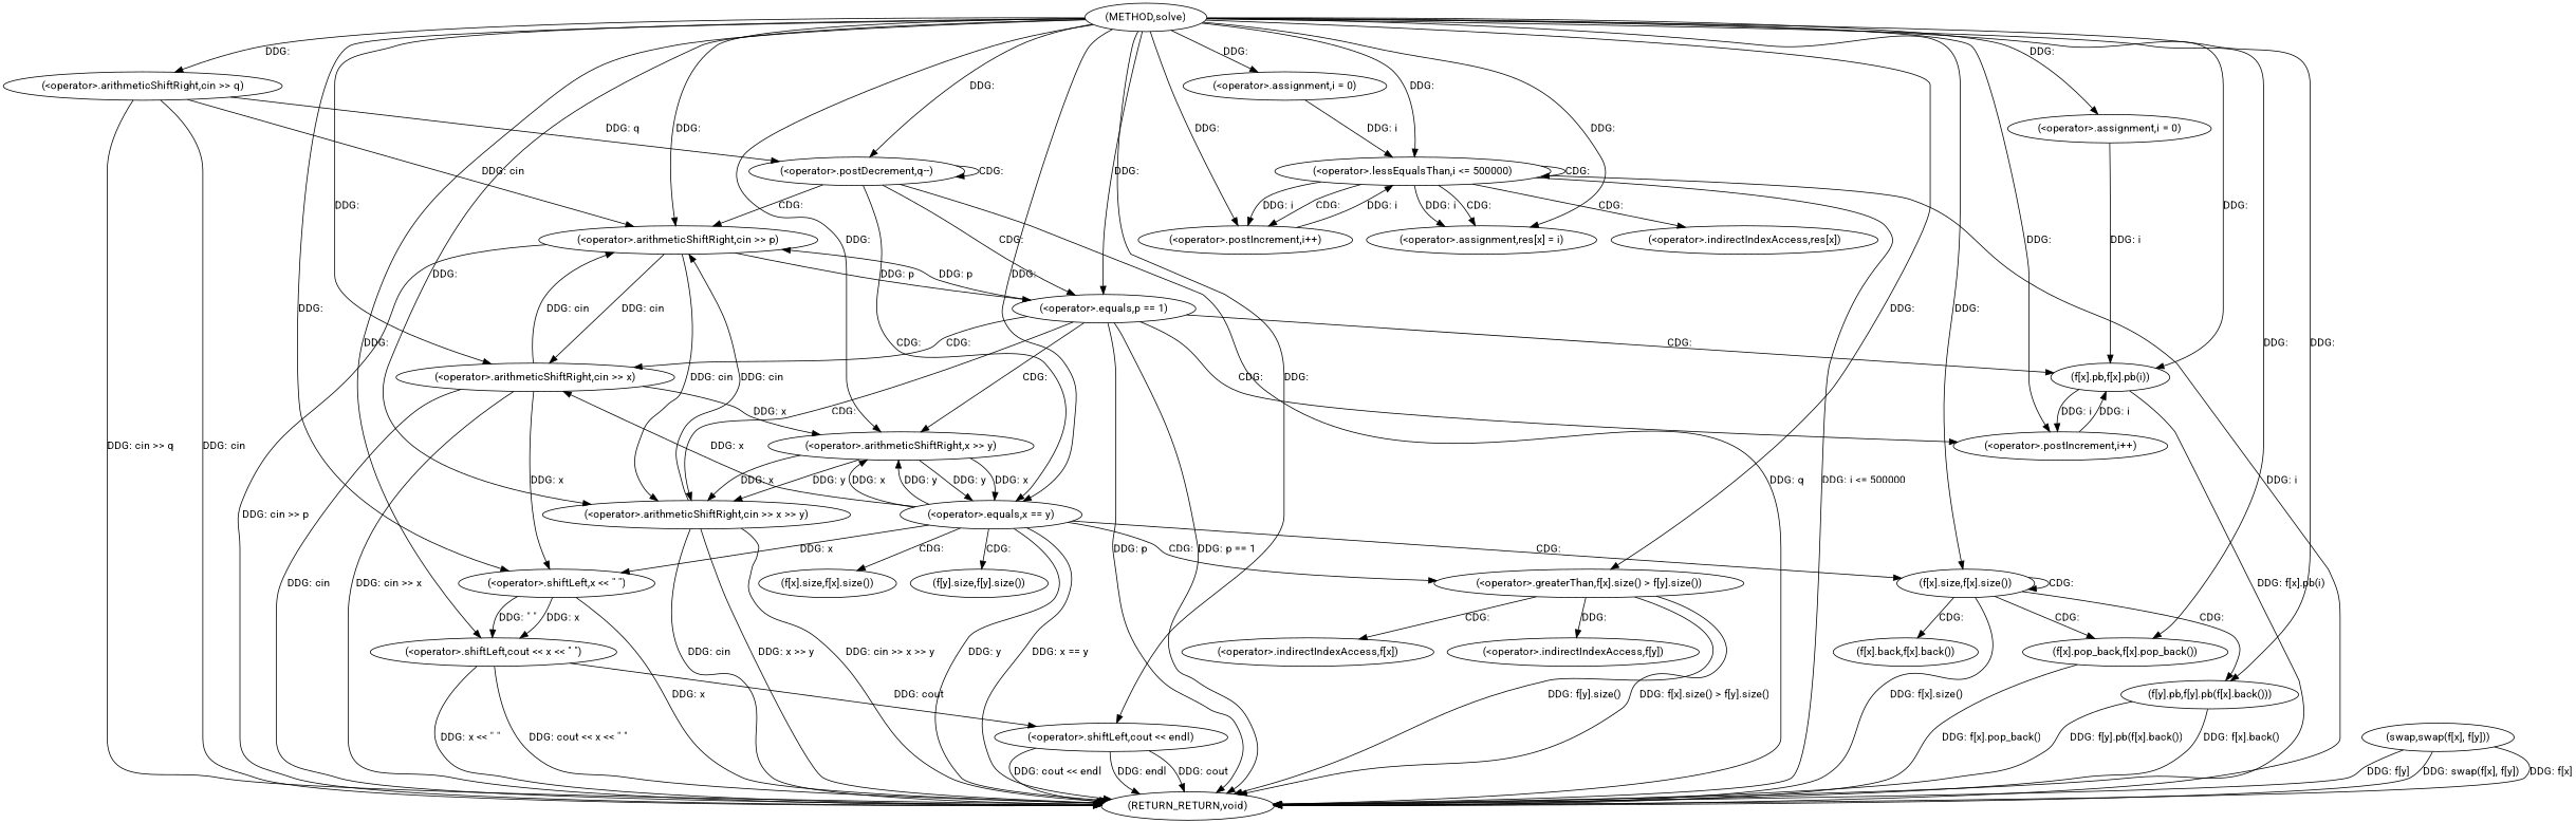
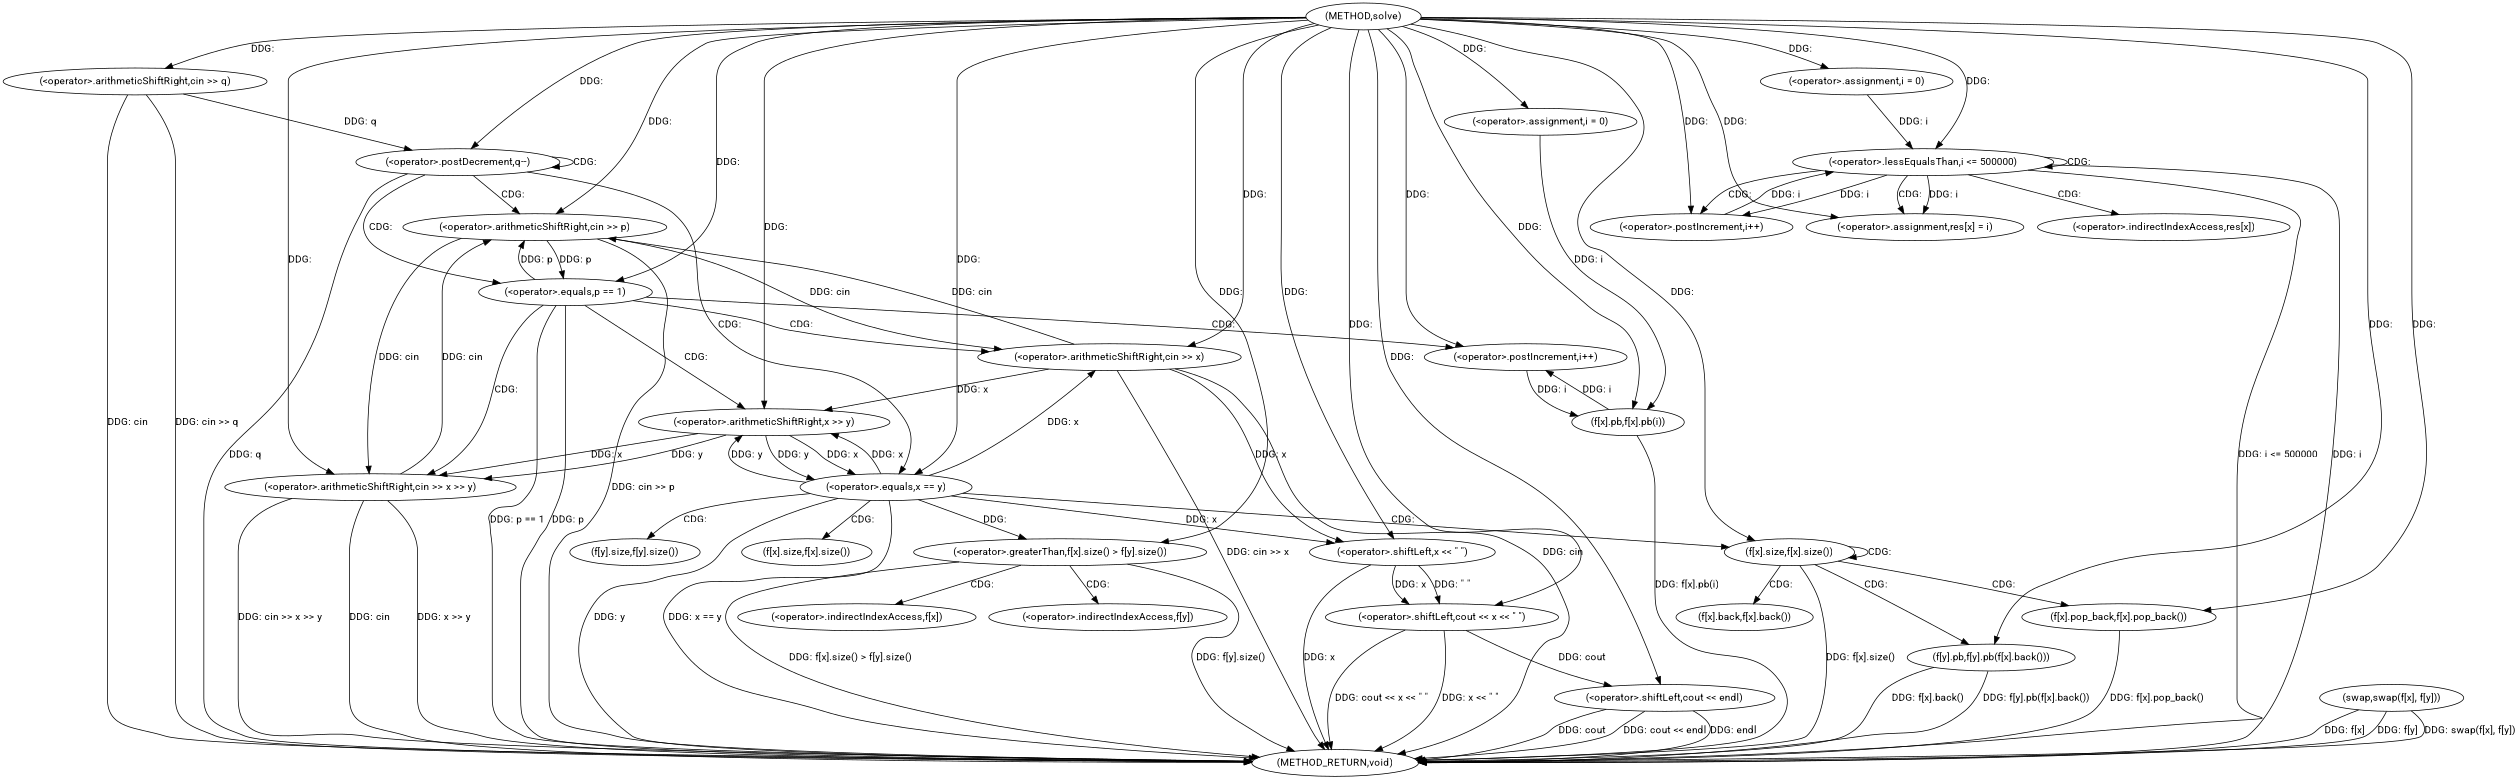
  digraph {
    fontname=Roboto
    node [fontname=Roboto]
    edge [fontname=Roboto]
    n1 [label="(METHOD,solve)"]
    n2 [label="(<operator>.arithmeticShiftRight,cin >> q)"]
    n3 [label="(<operator>.assignment,i = 0)"]
    n4 [label="(<operator>.shiftLeft,cout << x << \" \")"]
    n5 [label="(<operator>.shiftLeft,cout << endl)"]
    n6 [label="(<operator>.postDecrement,q--)"]
    n7 [label="(<operator>.assignment,i = 0)"]
    n8 [label="(<operator>.lessEqualsThan,i <= 500000)"]
    n9 [label="(<operator>.postIncrement,i++)"]
    n10 [label="(<operator>.arithmeticShiftRight,cin >> p)"]
    n11 [label="(<operator>.shiftLeft,x << \" \")"]
    n12 [label="(<operator>.equals,p == 1)"]
    n13 [label="(<operator>.assignment,res[x] = i)"]
    n14 [label="(<operator>.arithmeticShiftRight,cin >> x)"]
    n15 [label="(f[x].pb,f[x].pb(i))"]
    n16 [label="(<operator>.postIncrement,i++)"]
    n17 [label="(<operator>.arithmeticShiftRight,cin >> x >> y)"]
    n18 [label="(<operator>.equals,x == y)"]
    n19 [label="(<operator>.greaterThan,f[x].size() > f[y].size())"]
    n20 [label="(f[x].size,f[x].size())"]
    n21 [label="(<operator>.arithmeticShiftRight,x >> y)"]
    n22 [label="(f[y].pb,f[y].pb(f[x].back()))"]
    n23 [label="(f[x].pop_back,f[x].pop_back())"]
-   n24 [label="(RETURN_RETURN,void)"]
+   n24 [label="(METHOD_RETURN,void)"]
    n25 [label="(<operator>.indirectIndexAccess,res[x])"]
    n26 [label="(f[x].size,f[x].size())"]
    n27 [label="(f[y].size,f[y].size())"]
    n28 [label="(<operator>.indirectIndexAccess,f[x])"]
    n29 [label="(<operator>.indirectIndexAccess,f[y])"]
    n30 [label="(f[x].back,f[x].back())"]
    n31 [label="(swap,swap(f[x], f[y]))"]
    n1 -> n2 [label="DDG: "]
    n1 -> n3 [label="DDG: "]
    n1 -> n4 [label="DDG: "]
    n1 -> n5 [label="DDG: "]
    n1 -> n6 [label="DDG: "]
    n1 -> n7 [label="DDG: "]
    n1 -> n8 [label="DDG: "]
    n1 -> n9 [label="DDG: "]
    n1 -> n10 [label="DDG: "]
    n1 -> n11 [label="DDG: "]
    n1 -> n12 [label="DDG: "]
    n1 -> n13 [label="DDG: "]
    n1 -> n14 [label="DDG: "]
    n1 -> n15 [label="DDG: "]
    n1 -> n16 [label="DDG: "]
    n1 -> n17 [label="DDG: "]
    n1 -> n18 [label="DDG: "]
    n1 -> n19 [label="DDG: "]
    n1 -> n20 [label="DDG: "]
    n1 -> n21 [label="DDG: "]
    n1 -> n22 [label="DDG: "]
    n1 -> n23 [label="DDG: "]
    n2 -> n6 [label="DDG: q"]
-   n2 -> n10 [label="DDG: cin"]
    n2 -> n24 [label="DDG: cin"]
    n2 -> n24 [label="DDG: cin >> q"]
    n3 -> n15 [label="DDG: i"]
    n4 -> n5 [label="DDG: cout"]
    n4 -> n24 [label="DDG: x << \" \""]
    n4 -> n24 [label="DDG: cout << x << \" \""]
    n5 -> n24 [label="DDG: cout"]
    n5 -> n24 [label="DDG: cout << endl"]
    n5 -> n24 [label="DDG: endl"]
    n6 -> n6 [label="CDG: "]
    n6 -> n10 [label="CDG: "]
    n6 -> n12 [label="CDG: "]
    n6 -> n18 [label="CDG: "]
    n6 -> n24 [label="DDG: q"]
    n7 -> n8 [label="DDG: i"]
    n8 -> n8 [label="CDG: "]
    n8 -> n9 [label="DDG: i"]
    n8 -> n9 [label="CDG: "]
    n8 -> n13 [label="DDG: i"]
    n8 -> n13 [label="CDG: "]
    n8 -> n24 [label="DDG: i"]
    n8 -> n24 [label="DDG: i <= 500000"]
    n8 -> n25 [label="CDG: "]
    n9 -> n8 [label="DDG: i"]
    n10 -> n12 [label="DDG: p"]
    n10 -> n14 [label="DDG: cin"]
    n10 -> n17 [label="DDG: cin"]
    n10 -> n24 [label="DDG: cin >> p"]
    n11 -> n4 [label="DDG: \" \""]
    n11 -> n4 [label="DDG: x"]
    n11 -> n24 [label="DDG: x"]
    n12 -> n10 [label="DDG: p"]
    n12 -> n14 [label="CDG: "]
-   n12 -> n15 [label="CDG: "]
    n12 -> n16 [label="CDG: "]
    n12 -> n17 [label="CDG: "]
    n12 -> n21 [label="CDG: "]
    n12 -> n24 [label="DDG: p"]
    n12 -> n24 [label="DDG: p == 1"]
    n14 -> n10 [label="DDG: cin"]
    n14 -> n11 [label="DDG: x"]
    n14 -> n21 [label="DDG: x"]
    n14 -> n24 [label="DDG: cin"]
    n14 -> n24 [label="DDG: cin >> x"]
    n15 -> n16 [label="DDG: i"]
    n15 -> n24 [label="DDG: f[x].pb(i)"]
    n16 -> n15 [label="DDG: i"]
    n17 -> n10 [label="DDG: cin"]
    n17 -> n24 [label="DDG: cin"]
    n17 -> n24 [label="DDG: x >> y"]
    n17 -> n24 [label="DDG: cin >> x >> y"]
    n18 -> n11 [label="DDG: x"]
    n18 -> n14 [label="DDG: x"]
-   n18 -> n19 [label="CDG: "]
+   n18 -> n19 [label="DDG: "]
    n18 -> n20 [label="CDG: "]
    n18 -> n21 [label="DDG: x"]
    n18 -> n21 [label="DDG: y"]
    n18 -> n24 [label="DDG: y"]
    n18 -> n24 [label="DDG: x == y"]
    n18 -> n26 [label="CDG: "]
    n18 -> n27 [label="CDG: "]
    n19 -> n24 [label="DDG: f[y].size()"]
    n19 -> n24 [label="DDG: f[x].size() > f[y].size()"]
    n19 -> n28 [label="CDG: "]
-   n19 -> n29 [label="DDG: "]
+   n19 -> n29 [label="CDG: "]
    n20 -> n20 [label="CDG: "]
    n20 -> n22 [label="CDG: "]
    n20 -> n23 [label="CDG: "]
    n20 -> n24 [label="DDG: f[x].size()"]
    n20 -> n30 [label="CDG: "]
    n21 -> n17 [label="DDG: x"]
    n21 -> n17 [label="DDG: y"]
    n21 -> n18 [label="DDG: x"]
    n21 -> n18 [label="DDG: y"]
    n22 -> n24 [label="DDG: f[x].back()"]
    n22 -> n24 [label="DDG: f[y].pb(f[x].back())"]
    n23 -> n24 [label="DDG: f[x].pop_back()"]
    n31 -> n24 [label="DDG: f[x]"]
    n31 -> n24 [label="DDG: f[y]"]
    n31 -> n24 [label="DDG: swap(f[x], f[y])"]
  }
